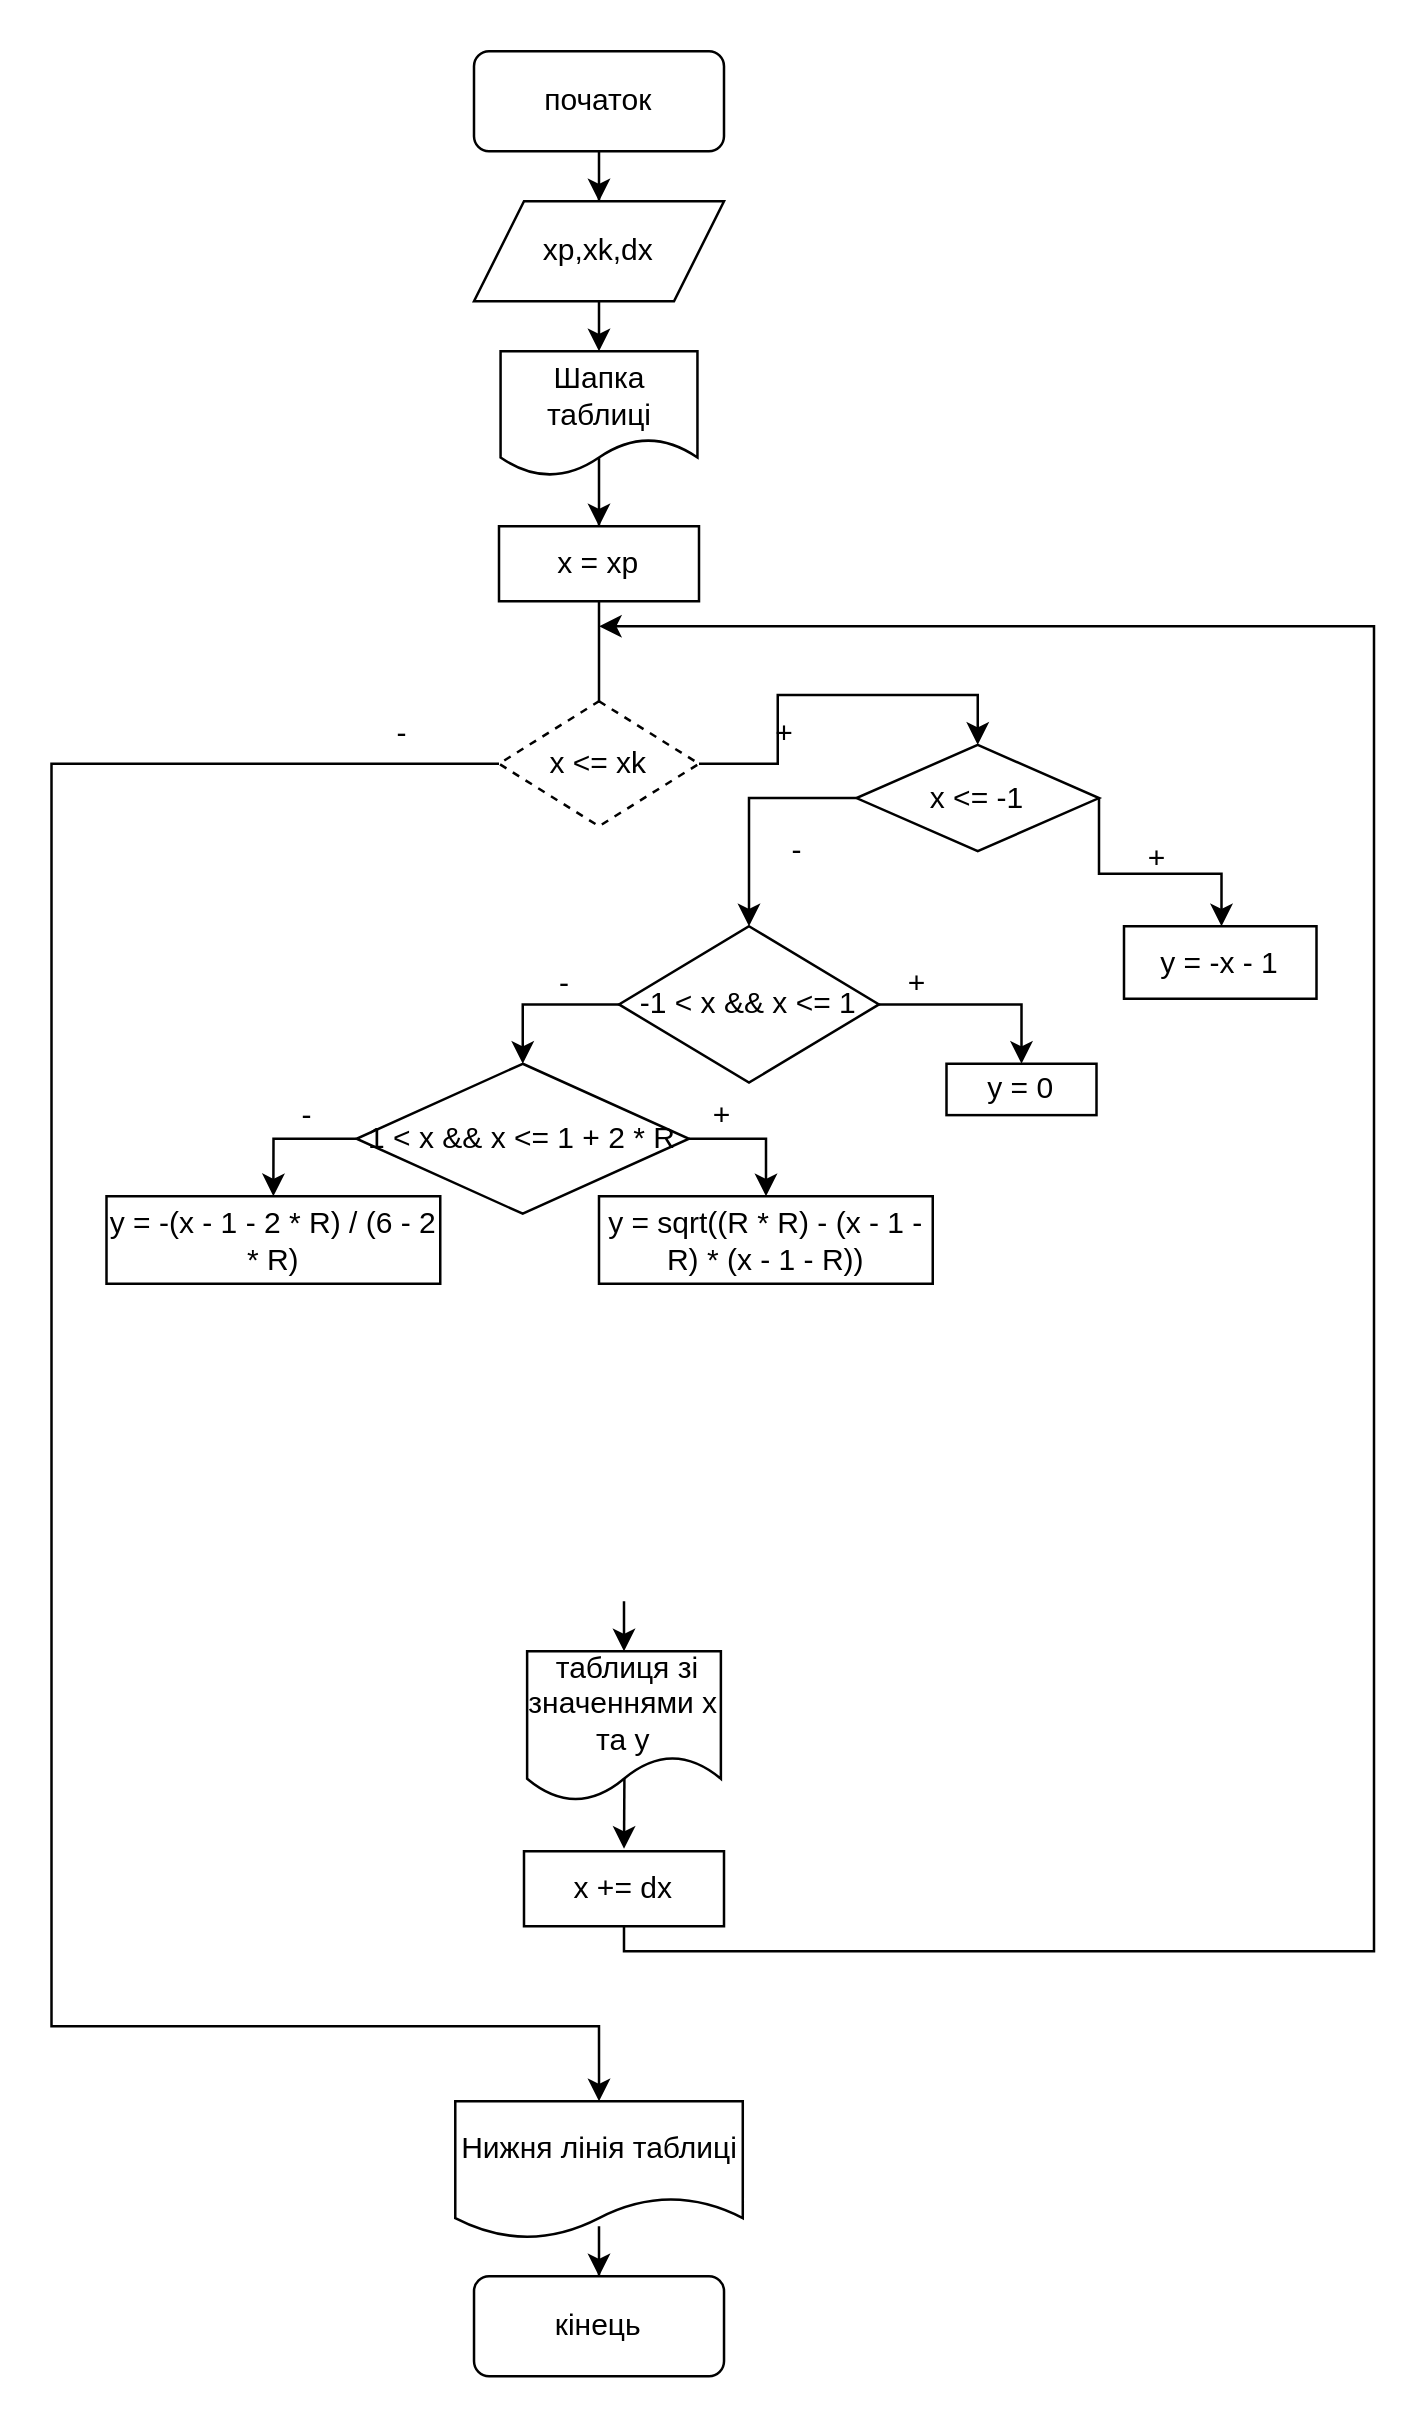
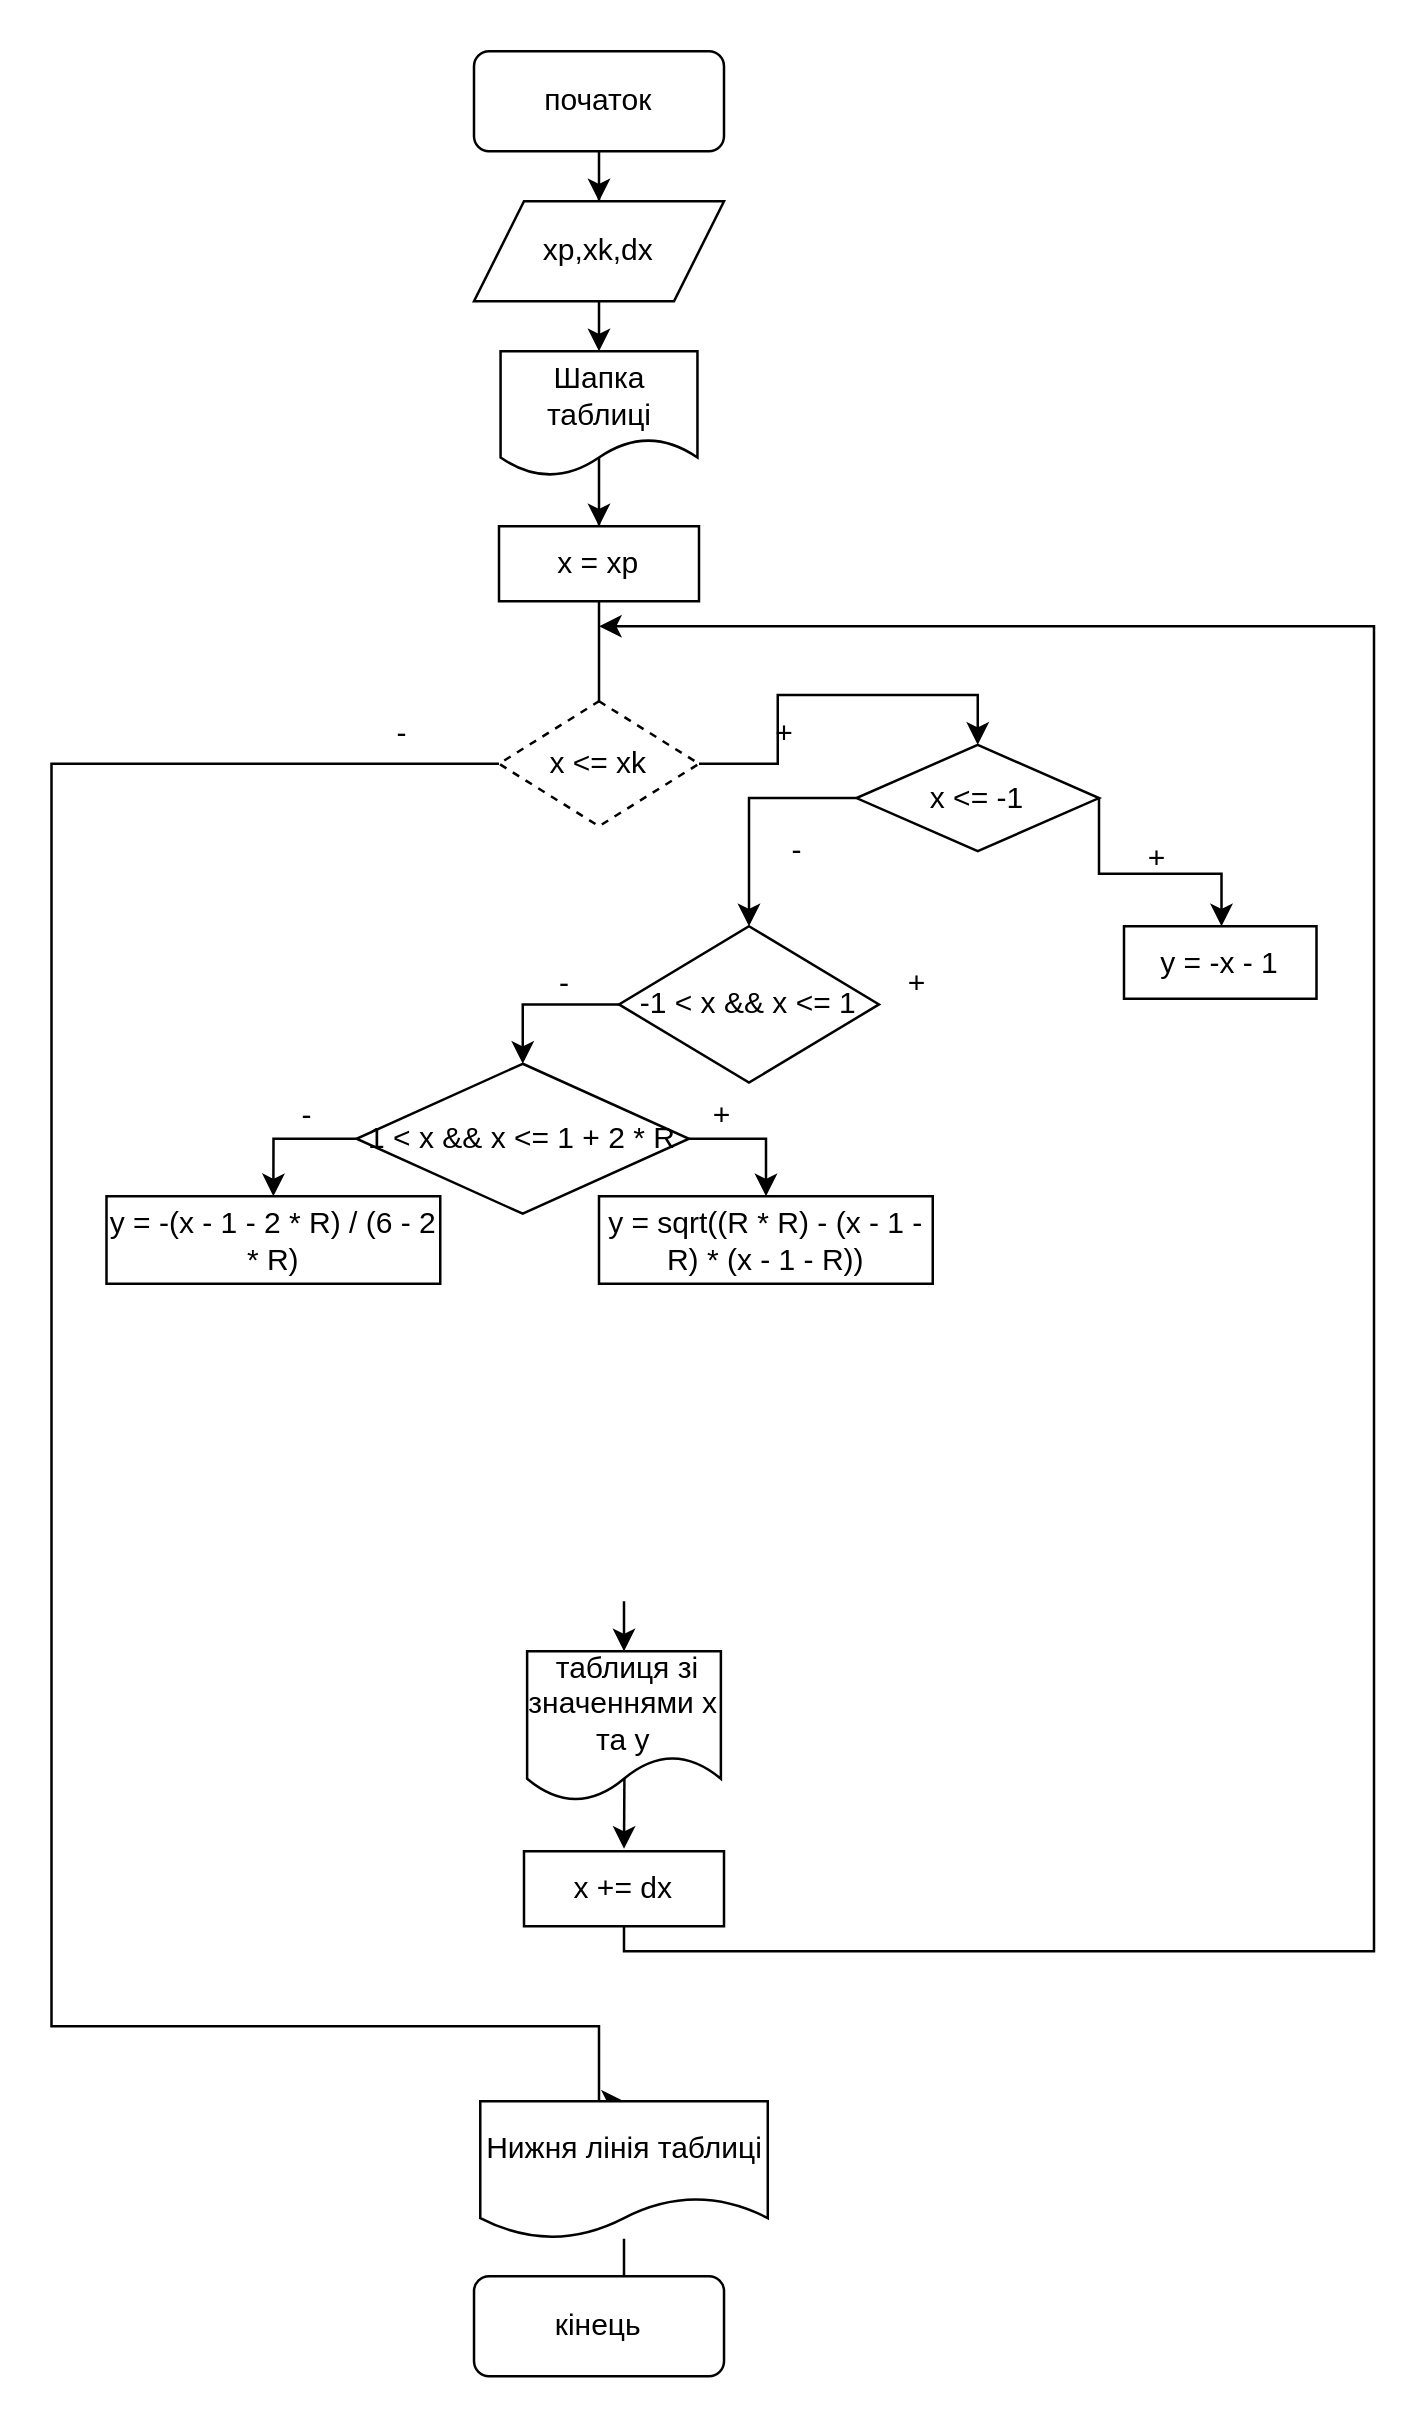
  <mxCell id="0" />
  <mxCell id="1" parent="0" />
  <mxCell id="2" value="" style="edgeStyle=orthogonalEdgeStyle;rounded=0;orthogonalLoop=1;jettySize=auto;html=1;" parent="1" source="3" target="4" edge="1"><mxGeometry relative="1" as="geometry" /></mxCell>
  <mxCell id="3" value="початок" style="rounded=1;whiteSpace=wrap;html=1;" parent="1" vertex="1"><mxGeometry x="189" y="20" width="100" height="40" as="geometry" /></mxCell>
  <mxCell id="4" value="xp,xk,dx" style="shape=parallelogram;perimeter=parallelogramPerimeter;whiteSpace=wrap;html=1;fixedSize=1;" parent="1" vertex="1"><mxGeometry x="189" y="80" width="100" height="40" as="geometry" /></mxCell>
  <mxCell id="5" value="" style="edgeStyle=orthogonalEdgeStyle;rounded=0;orthogonalLoop=1;jettySize=auto;html=1;exitX=0.5;exitY=0.851;exitDx=0;exitDy=0;exitPerimeter=0;" parent="1" source="33" target="7" edge="1"><mxGeometry relative="1" as="geometry"><mxPoint x="239" y="200" as="sourcePoint" /></mxGeometry></mxCell>
  <mxCell id="6" value="" style="edgeStyle=orthogonalEdgeStyle;rounded=0;orthogonalLoop=1;jettySize=auto;html=1;endArrow=none;" parent="1" source="7" target="10" edge="1"><mxGeometry relative="1" as="geometry" /></mxCell>
  <mxCell id="7" value="x = xp" style="rounded=0;whiteSpace=wrap;html=1;" parent="1" vertex="1"><mxGeometry x="199" y="210" width="80" height="30" as="geometry" /></mxCell>
  <mxCell id="8" value="" style="edgeStyle=orthogonalEdgeStyle;rounded=0;orthogonalLoop=1;jettySize=auto;html=1;exitX=1;exitY=0.5;exitDx=0;exitDy=0;entryX=0.5;entryY=0;entryDx=0;entryDy=0;" parent="1" source="10" target="12" edge="1"><mxGeometry relative="1" as="geometry"><mxPoint x="362" y="330" as="targetPoint" /></mxGeometry></mxCell>
  <mxCell id="9" value="" style="edgeStyle=orthogonalEdgeStyle;rounded=0;orthogonalLoop=1;jettySize=auto;html=1;strokeColor=#000000;entryX=0.5;entryY=0;entryDx=0;entryDy=0;" parent="1" source="10" target="31" edge="1"><mxGeometry relative="1" as="geometry"><Array as="points"><mxPoint x="20" y="305" /><mxPoint x="20" y="810" /><mxPoint x="239" y="810" /></Array></mxGeometry></mxCell>
  <mxCell id="10" value="x &amp;lt;= xk" style="rhombus;whiteSpace=wrap;html=1;dashed=1;" parent="1" vertex="1"><mxGeometry x="199" y="280" width="80" height="50" as="geometry" /></mxCell>
  <mxCell id="11" value="" style="edgeStyle=orthogonalEdgeStyle;rounded=0;orthogonalLoop=1;jettySize=auto;html=1;entryX=0.5;entryY=0;entryDx=0;entryDy=0;exitX=0;exitY=0.5;exitDx=0;exitDy=0;" parent="1" source="12" target="17" edge="1"><mxGeometry relative="1" as="geometry" /></mxCell>
  <mxCell id="12" value="x &amp;lt;= -1" style="rhombus;whiteSpace=wrap;html=1;" parent="1" vertex="1"><mxGeometry x="342" y="297.45" width="97" height="42.55" as="geometry" /></mxCell>
  <mxCell id="13" value="y = -x - 1" style="whiteSpace=wrap;html=1;" parent="1" vertex="1"><mxGeometry x="449" y="370" width="77" height="29" as="geometry" /></mxCell>
  <mxCell id="14" value="" style="edgeStyle=orthogonalEdgeStyle;rounded=0;orthogonalLoop=1;jettySize=auto;html=1;exitX=1;exitY=0.5;exitDx=0;exitDy=0;" parent="1" source="12" target="13" edge="1"><mxGeometry relative="1" as="geometry"><mxPoint x="393.25" y="507.45" as="sourcePoint" /><mxPoint x="472.059" y="567.45" as="targetPoint" /><Array as="points"><mxPoint x="488" y="349" /></Array></mxGeometry></mxCell>
- <mxCell id="15" value="" style="edgeStyle=orthogonalEdgeStyle;rounded=0;orthogonalLoop=1;jettySize=auto;html=1;" edge="1" parent="1" source="17" target="18"><mxGeometry relative="1" as="geometry"><Array as="points"><mxPoint x="408" y="401" /></Array></mxGeometry></mxCell>
  <mxCell id="16" value="" style="edgeStyle=orthogonalEdgeStyle;rounded=0;orthogonalLoop=1;jettySize=auto;html=1;entryX=0.5;entryY=0;entryDx=0;entryDy=0;exitX=0;exitY=0.5;exitDx=0;exitDy=0;" edge="1" parent="1" source="17" target="37"><mxGeometry relative="1" as="geometry"><mxPoint x="167" y="401.275" as="targetPoint" /></mxGeometry></mxCell>
  <mxCell id="17" value="-1 &amp;lt; x &amp;amp;&amp;amp; x &amp;lt;= 1" style="rhombus;whiteSpace=wrap;html=1;" parent="1" vertex="1"><mxGeometry x="247" y="370" width="104" height="62.55" as="geometry" /></mxCell>
- <mxCell id="18" value="y = 0" style="whiteSpace=wrap;html=1;" parent="1" vertex="1"><mxGeometry x="378" y="425" width="60" height="20.55" as="geometry" /></mxCell>
  <mxCell id="19" value="" style="edgeStyle=orthogonalEdgeStyle;rounded=0;orthogonalLoop=1;jettySize=auto;html=1;strokeColor=#000000;entryX=0.5;entryY=0;entryDx=0;entryDy=0;" parent="1" target="26" edge="1"><mxGeometry relative="1" as="geometry"><mxPoint x="249" y="640" as="sourcePoint" /></mxGeometry></mxCell>
  <mxCell id="20" value="+" style="text;html=1;align=center;verticalAlign=middle;resizable=0;points=[];autosize=1;strokeColor=none;fillColor=none;" parent="1" vertex="1"><mxGeometry x="353" y="380" width="25" height="26" as="geometry" /></mxCell>
  <mxCell id="21" value="-" style="text;html=1;align=center;verticalAlign=middle;resizable=0;points=[];autosize=1;strokeColor=none;fillColor=none;" parent="1" vertex="1"><mxGeometry x="214" y="380" width="22" height="26" as="geometry" /></mxCell>
  <mxCell id="22" value="+" style="text;html=1;align=center;verticalAlign=middle;resizable=0;points=[];autosize=1;strokeColor=none;fillColor=none;" parent="1" vertex="1"><mxGeometry x="449" y="330" width="25" height="26" as="geometry" /></mxCell>
  <mxCell id="23" value="-" style="text;html=1;align=center;verticalAlign=middle;resizable=0;points=[];autosize=1;strokeColor=none;fillColor=none;" parent="1" vertex="1"><mxGeometry x="307" y="327.45" width="22" height="26" as="geometry" /></mxCell>
  <mxCell id="24" value="+" style="text;html=1;align=center;verticalAlign=middle;resizable=0;points=[];autosize=1;strokeColor=none;fillColor=none;" parent="1" vertex="1"><mxGeometry x="300.5" y="280" width="25" height="26" as="geometry" /></mxCell>
  <mxCell id="25" value="" style="edgeStyle=orthogonalEdgeStyle;rounded=0;orthogonalLoop=1;jettySize=auto;html=1;endArrow=classic;endFill=1;exitX=0.502;exitY=0.848;exitDx=0;exitDy=0;exitPerimeter=0;entryX=0.5;entryY=-0.032;entryDx=0;entryDy=0;entryPerimeter=0;" parent="1" source="26" target="29" edge="1"><mxGeometry relative="1" as="geometry" /></mxCell>
  <mxCell id="26" value="&amp;nbsp;таблиця зі значеннями x та y" style="shape=document;whiteSpace=wrap;html=1;boundedLbl=1;" parent="1" vertex="1"><mxGeometry x="210.25" y="660" width="77.5" height="60" as="geometry" /></mxCell>
  <mxCell id="27" value="-" style="text;html=1;align=center;verticalAlign=middle;resizable=0;points=[];autosize=1;strokeColor=none;fillColor=none;" parent="1" vertex="1"><mxGeometry x="149" y="280" width="22" height="26" as="geometry" /></mxCell>
  <mxCell id="28" value="" style="edgeStyle=orthogonalEdgeStyle;rounded=0;orthogonalLoop=1;jettySize=auto;html=1;strokeColor=#000000;exitX=0.5;exitY=1;exitDx=0;exitDy=0;" parent="1" source="29" edge="1"><mxGeometry relative="1" as="geometry"><mxPoint x="239" y="250" as="targetPoint" /><Array as="points"><mxPoint x="249" y="780" /><mxPoint x="549" y="780" /><mxPoint x="549" y="250" /></Array></mxGeometry></mxCell>
  <mxCell id="29" value="x += dx" style="rounded=0;whiteSpace=wrap;html=1;" parent="1" vertex="1"><mxGeometry x="209" y="740" width="80" height="30" as="geometry" /></mxCell>
  <mxCell id="30" value="" style="edgeStyle=orthogonalEdgeStyle;rounded=0;orthogonalLoop=1;jettySize=auto;html=1;endArrow=classic;endFill=1;" parent="1" source="31" target="32" edge="1"><mxGeometry relative="1" as="geometry" /></mxCell>
- <mxCell id="31" value="Нижня лінія таблиці" style="shape=document;whiteSpace=wrap;html=1;boundedLbl=1;rounded=0;" parent="1" vertex="1"><mxGeometry x="181.51" y="840" width="115" height="55" as="geometry" /></mxCell>
+ <mxCell id="31" value="Нижня лінія таблиці" style="shape=document;whiteSpace=wrap;html=1;boundedLbl=1;rounded=0;" parent="1" vertex="1"><mxGeometry x="191.51" y="840" width="115" height="55" as="geometry" /></mxCell>
  <mxCell id="32" value="кінець" style="rounded=1;whiteSpace=wrap;html=1;" parent="1" vertex="1"><mxGeometry x="189.01" y="910" width="100" height="40" as="geometry" /></mxCell>
  <mxCell id="33" value="Шапка таблиці" style="shape=document;whiteSpace=wrap;html=1;boundedLbl=1;" parent="1" vertex="1"><mxGeometry x="199.63" y="140" width="78.75" height="50" as="geometry" /></mxCell>
  <mxCell id="34" value="" style="endArrow=classic;html=1;rounded=0;strokeColor=#000000;exitX=0.5;exitY=1;exitDx=0;exitDy=0;entryX=0.5;entryY=0;entryDx=0;entryDy=0;" parent="1" source="4" target="33" edge="1"><mxGeometry width="50" height="50" relative="1" as="geometry"><mxPoint x="349" y="190" as="sourcePoint" /><mxPoint x="399" y="140" as="targetPoint" /></mxGeometry></mxCell>
  <mxCell id="35" value="" style="edgeStyle=orthogonalEdgeStyle;rounded=0;orthogonalLoop=1;jettySize=auto;html=1;exitX=1;exitY=0.5;exitDx=0;exitDy=0;" edge="1" parent="1" source="37" target="38"><mxGeometry relative="1" as="geometry" /></mxCell>
  <mxCell id="36" value="" style="edgeStyle=orthogonalEdgeStyle;rounded=0;orthogonalLoop=1;jettySize=auto;html=1;entryX=0.5;entryY=0;entryDx=0;entryDy=0;exitX=0;exitY=0.5;exitDx=0;exitDy=0;" edge="1" parent="1" source="37" target="39"><mxGeometry relative="1" as="geometry"><mxPoint x="62.01" y="455" as="targetPoint" /></mxGeometry></mxCell>
  <mxCell id="37" value="1 &amp;lt; x &amp;amp;&amp;amp; x &amp;lt;= 1 + 2 * R" style="rhombus;whiteSpace=wrap;html=1;" vertex="1" parent="1"><mxGeometry x="142.01" y="425" width="132.99" height="60" as="geometry" /></mxCell>
  <mxCell id="38" value="y = sqrt((R * R) - (x - 1 - R) * (x - 1 - R))" style="whiteSpace=wrap;html=1;" vertex="1" parent="1"><mxGeometry x="239" y="478" width="133.5" height="35" as="geometry" /></mxCell>
  <mxCell id="39" value="y = -(x - 1 - 2 * R) / (6 - 2 * R)" style="whiteSpace=wrap;html=1;" vertex="1" parent="1"><mxGeometry x="42" y="478" width="133.5" height="35" as="geometry" /></mxCell>
  <mxCell id="40" value="+" style="text;html=1;align=center;verticalAlign=middle;resizable=0;points=[];autosize=1;strokeColor=none;fillColor=none;" vertex="1" parent="1"><mxGeometry x="275.5" y="432.55" width="25" height="26" as="geometry" /></mxCell>
  <mxCell id="41" value="-" style="text;html=1;align=center;verticalAlign=middle;resizable=0;points=[];autosize=1;strokeColor=none;fillColor=none;" vertex="1" parent="1"><mxGeometry x="111" y="432.55" width="22" height="26" as="geometry" /></mxCell>
